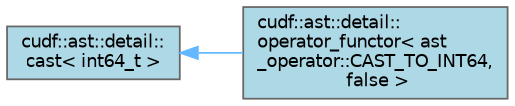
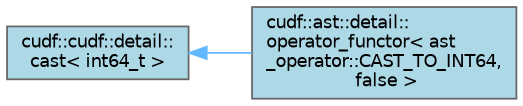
  digraph {
    rankdir=LR
    node [color=grey40 fillcolor=lightblue fontname=Helvetica fontsize=10 shape=box style=filled]
-   n1 [height=0.2 label="cudf::ast::detail::\lcast\< int64_t \>" width=0.4]
+   n1 [height=0.2 label="cudf::cudf::detail::\lcast\< int64_t \>" width=0.4]
    n2 [height=0.2 label="cudf::ast::detail::\loperator_functor\< ast\l_operator::CAST_TO_INT64,\l false \>" width=0.4]
    n1 -> n2 [color=steelblue1 dir=back fontname=Helvetica fontsize=10 labelfontname=Helvetica labelfontsize=10 style=solid]
  }
